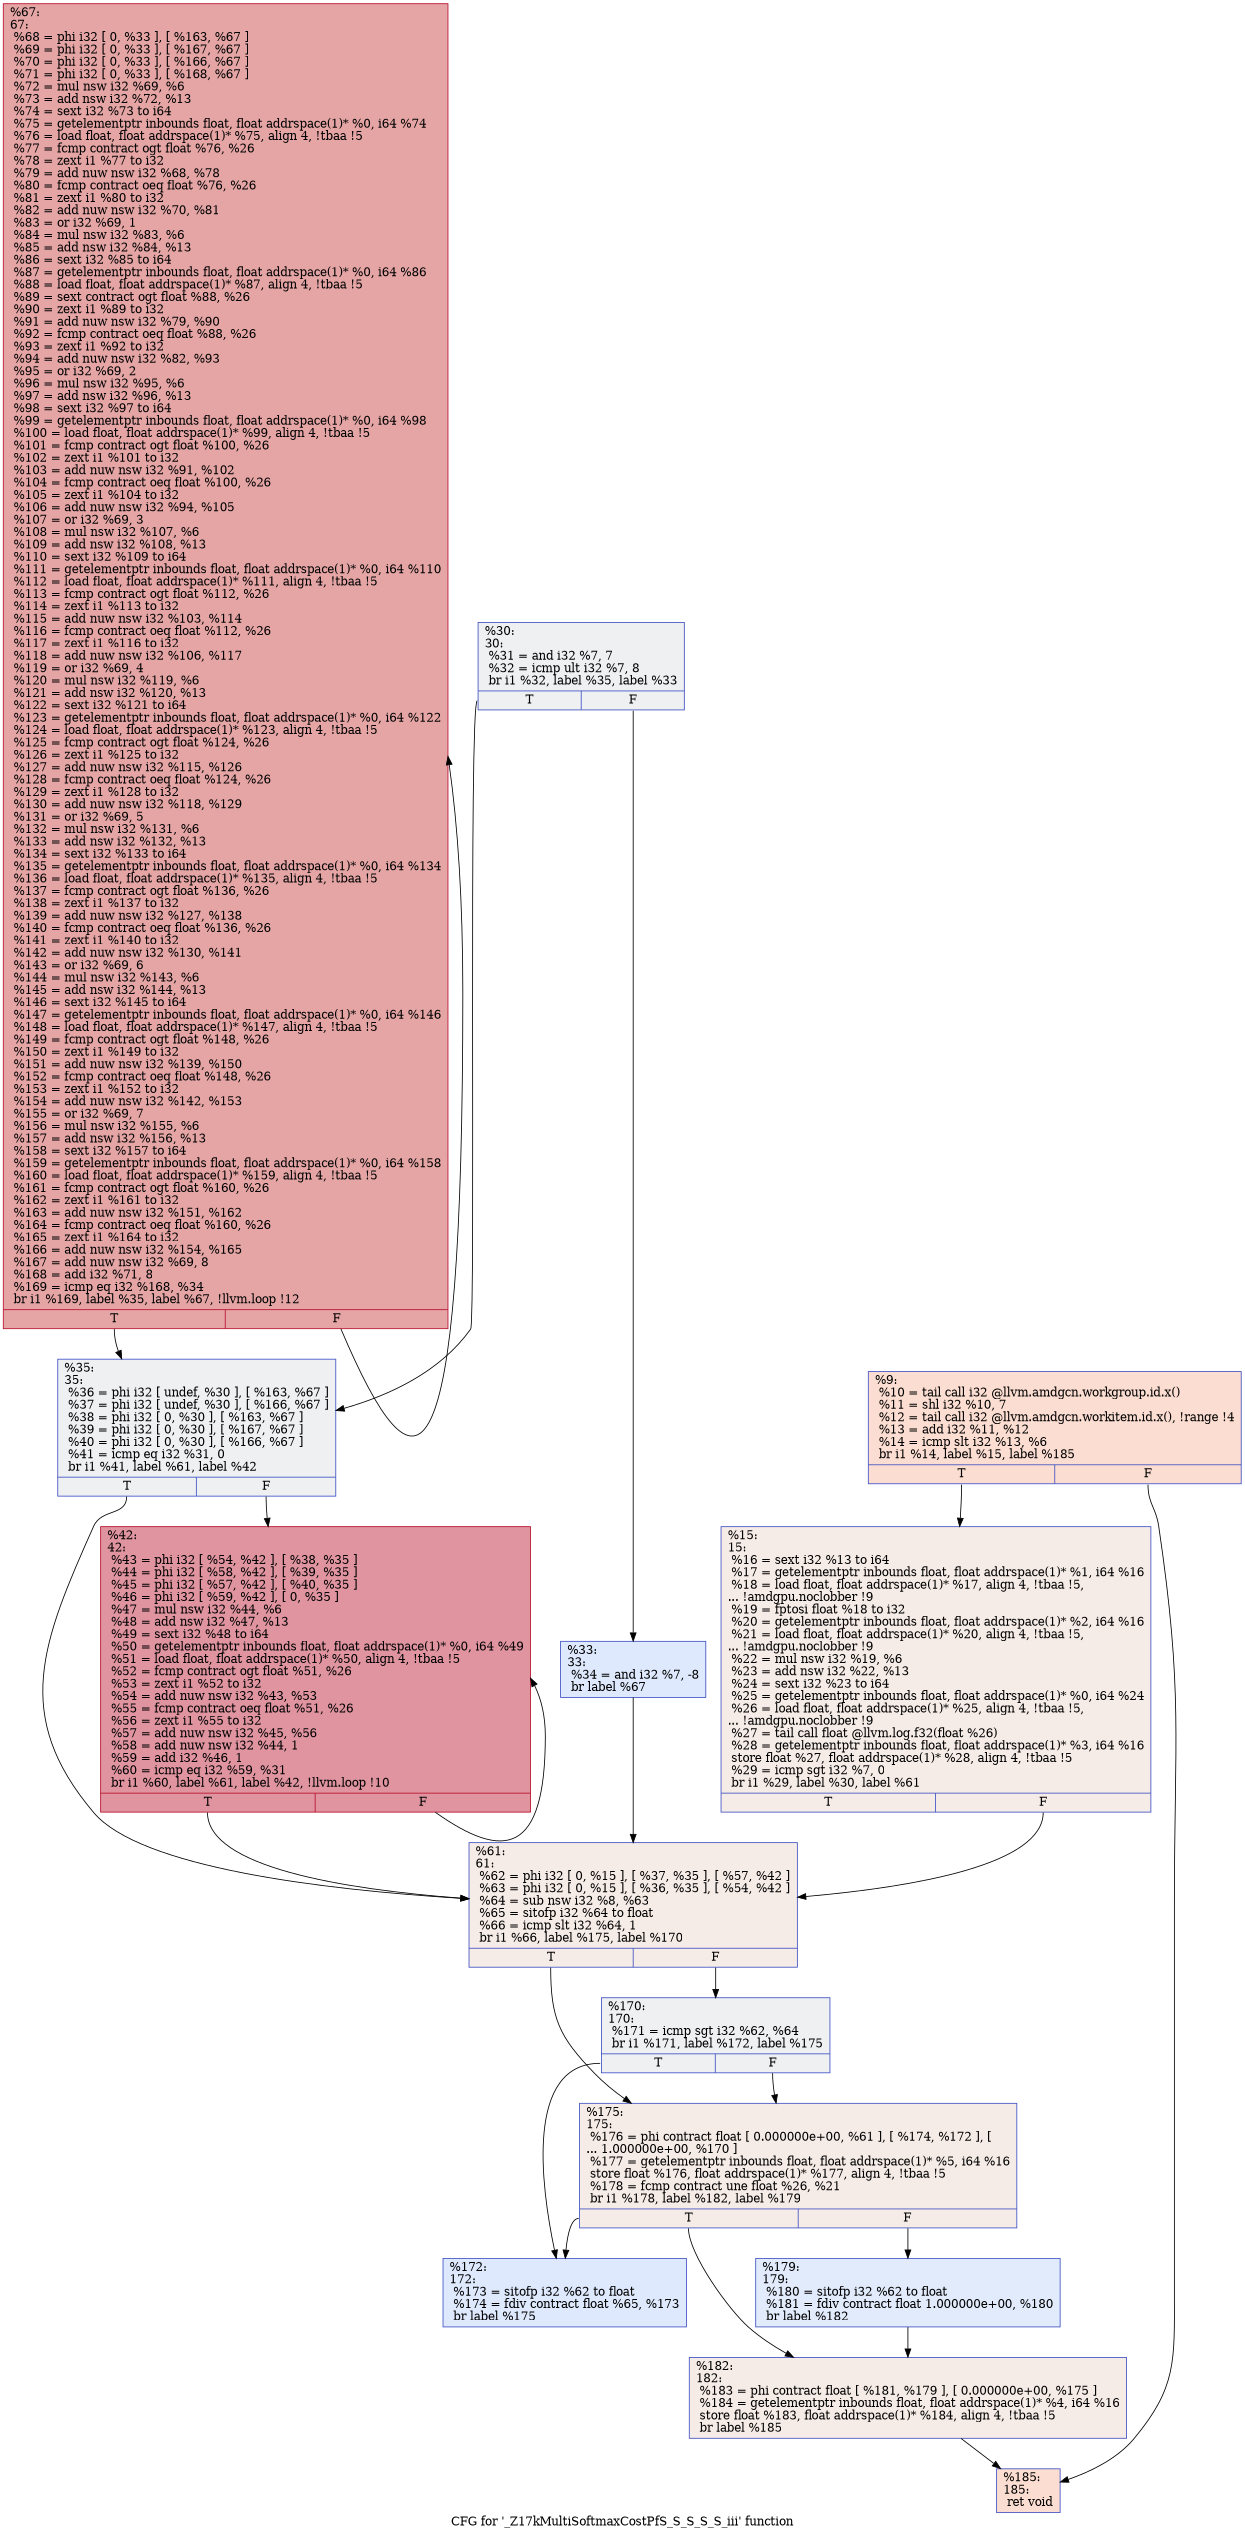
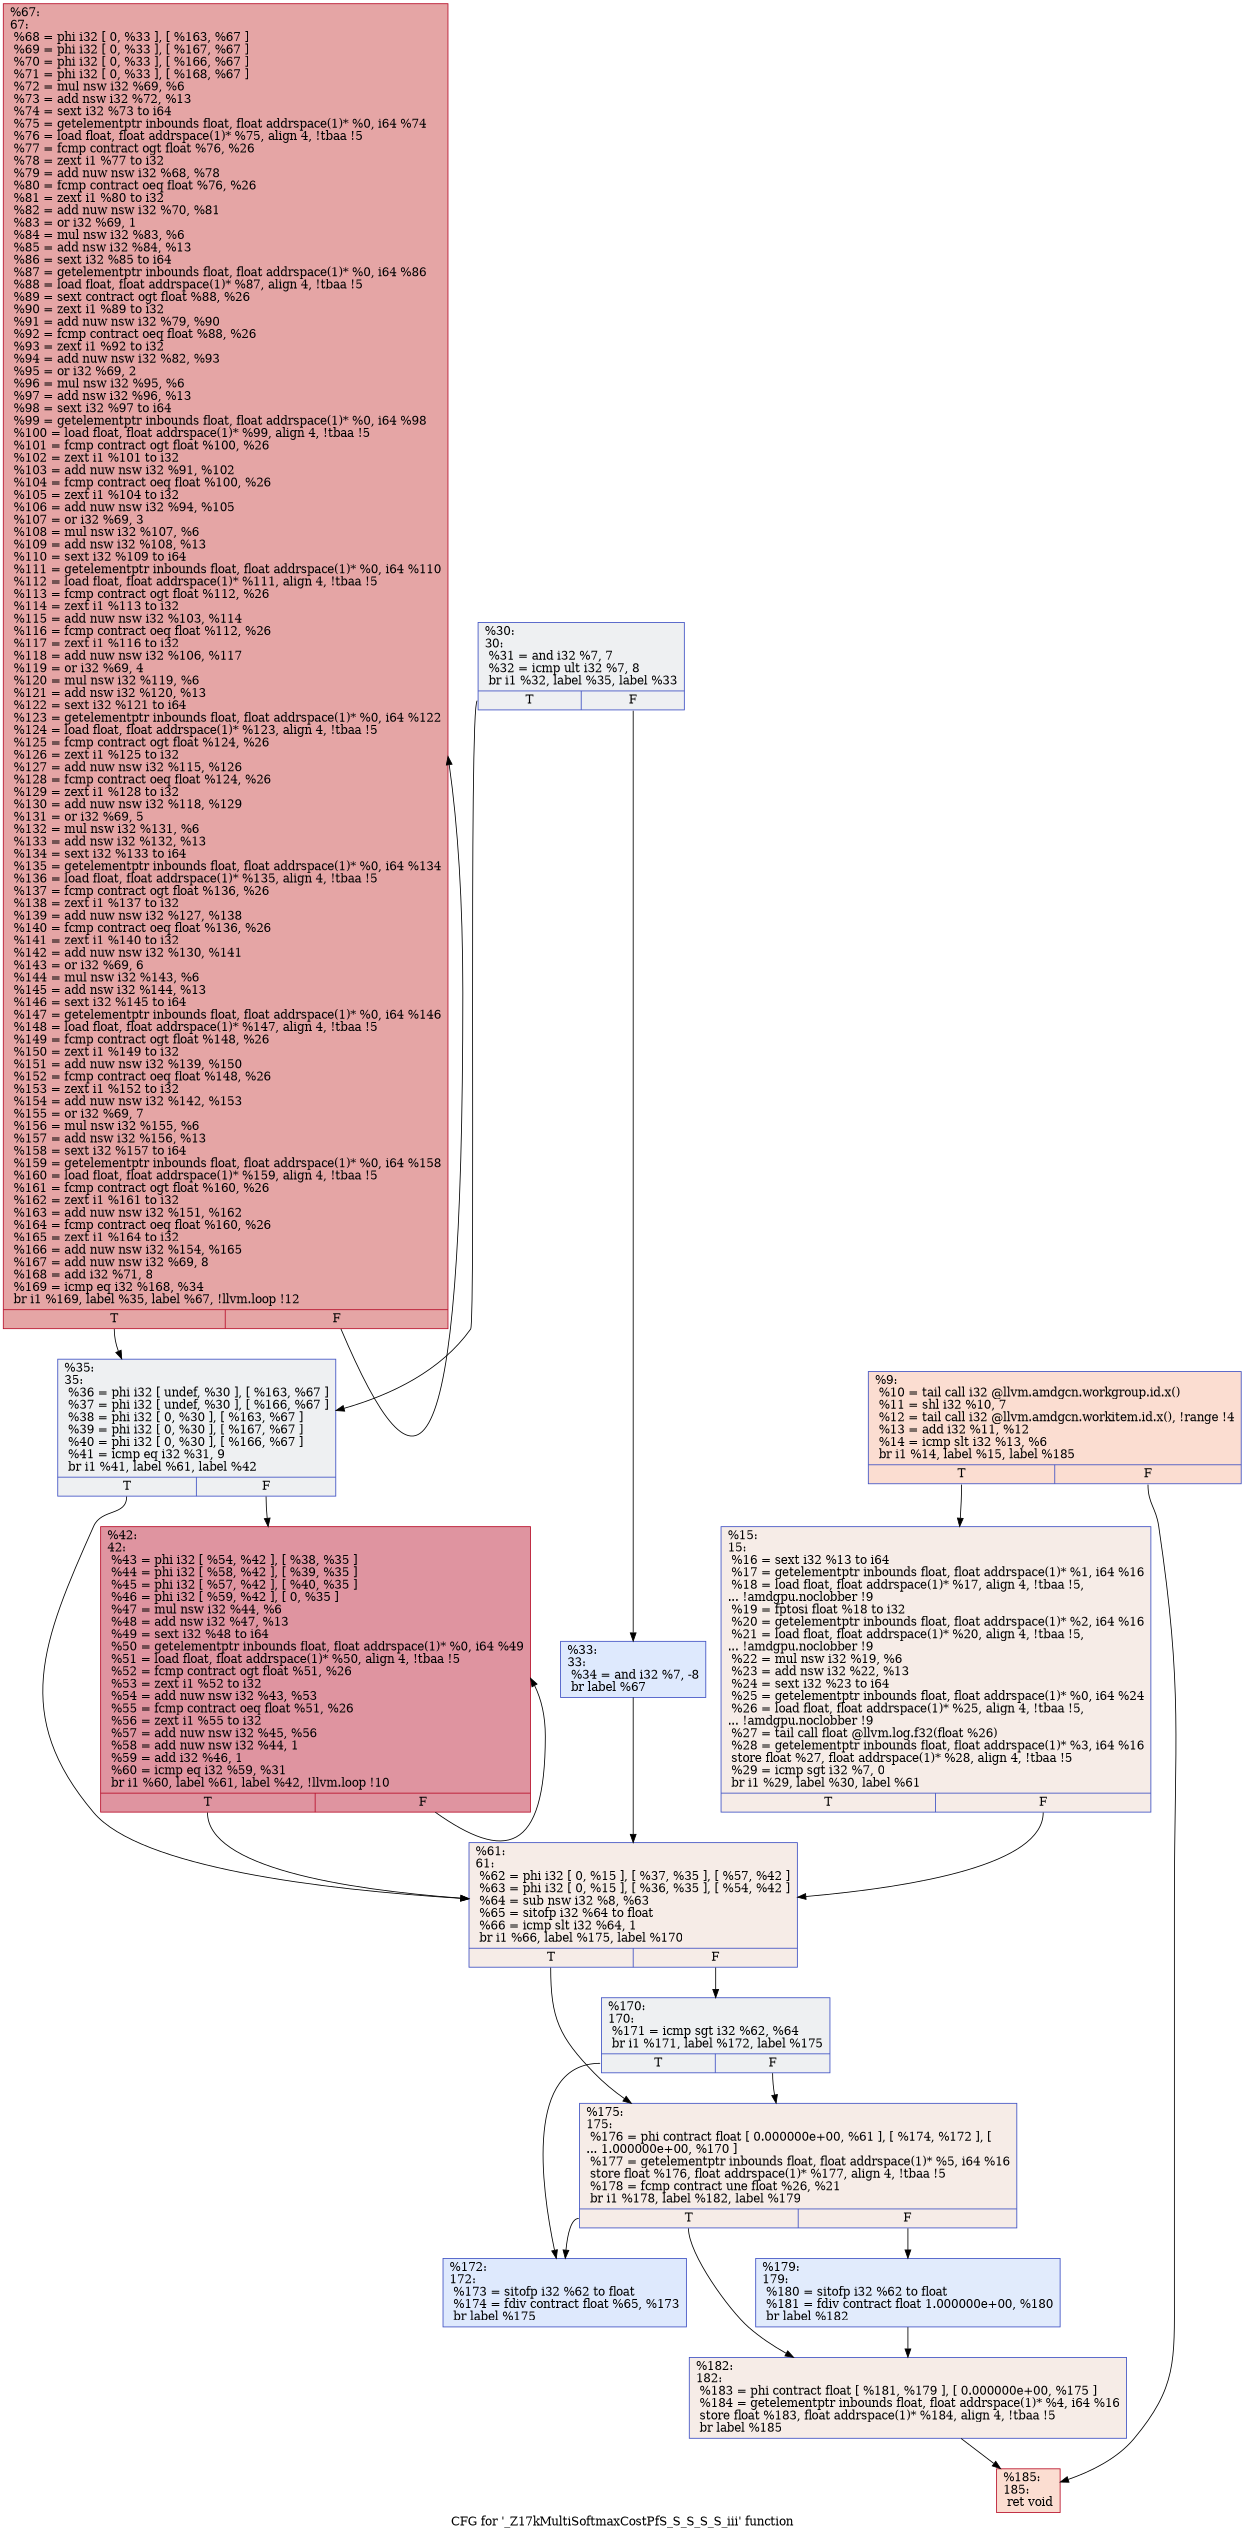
  digraph {
    label="CFG for '_Z17kMultiSoftmaxCostPfS_S_S_S_S_iii' function"
    node [color="#3d50c3ff" fillcolor="#ead5c970" shape=record style=filled]
    edge [tailport=s0]
    n1 [fillcolor="#f7b39670" label="{%9:\l  %10 = tail call i32 @llvm.amdgcn.workgroup.id.x()\l  %11 = shl i32 %10, 7\l  %12 = tail call i32 @llvm.amdgcn.workitem.id.x(), !range !4\l  %13 = add i32 %11, %12\l  %14 = icmp slt i32 %13, %6\l  br i1 %14, label %15, label %185\l|{<s0>T|<s1>F}}"]
    n2 [label="{%15:\l15:                                               \l  %16 = sext i32 %13 to i64\l  %17 = getelementptr inbounds float, float addrspace(1)* %1, i64 %16\l  %18 = load float, float addrspace(1)* %17, align 4, !tbaa !5,\l... !amdgpu.noclobber !9\l  %19 = fptosi float %18 to i32\l  %20 = getelementptr inbounds float, float addrspace(1)* %2, i64 %16\l  %21 = load float, float addrspace(1)* %20, align 4, !tbaa !5,\l... !amdgpu.noclobber !9\l  %22 = mul nsw i32 %19, %6\l  %23 = add nsw i32 %22, %13\l  %24 = sext i32 %23 to i64\l  %25 = getelementptr inbounds float, float addrspace(1)* %0, i64 %24\l  %26 = load float, float addrspace(1)* %25, align 4, !tbaa !5,\l... !amdgpu.noclobber !9\l  %27 = tail call float @llvm.log.f32(float %26)\l  %28 = getelementptr inbounds float, float addrspace(1)* %3, i64 %16\l  store float %27, float addrspace(1)* %28, align 4, !tbaa !5\l  %29 = icmp sgt i32 %7, 0\l  br i1 %29, label %30, label %61\l|{<s0>T|<s1>F}}"]
-   n3 [fillcolor="#f7b39670" label="{%185:\l185:                                              \l  ret void\l}"]
+   n3 [color="#b70d28ff" fillcolor="#f7b39670" label="{%185:\l185:                                              \l  ret void\l}"]
    n4 [label="{%61:\l61:                                               \l  %62 = phi i32 [ 0, %15 ], [ %37, %35 ], [ %57, %42 ]\l  %63 = phi i32 [ 0, %15 ], [ %36, %35 ], [ %54, %42 ]\l  %64 = sub nsw i32 %8, %63\l  %65 = sitofp i32 %64 to float\l  %66 = icmp slt i32 %64, 1\l  br i1 %66, label %175, label %170\l|{<s0>T|<s1>F}}"]
    n5 [fillcolor="#d9dce170" label="{%30:\l30:                                               \l  %31 = and i32 %7, 7\l  %32 = icmp ult i32 %7, 8\l  br i1 %32, label %35, label %33\l|{<s0>T|<s1>F}}"]
-   n6 [fillcolor="#d9dce170" label="{%35:\l35:                                               \l  %36 = phi i32 [ undef, %30 ], [ %163, %67 ]\l  %37 = phi i32 [ undef, %30 ], [ %166, %67 ]\l  %38 = phi i32 [ 0, %30 ], [ %163, %67 ]\l  %39 = phi i32 [ 0, %30 ], [ %167, %67 ]\l  %40 = phi i32 [ 0, %30 ], [ %166, %67 ]\l  %41 = icmp eq i32 %31, 0\l  br i1 %41, label %61, label %42\l|{<s0>T|<s1>F}}"]
+   n6 [fillcolor="#d9dce170" label="{%35:\l35:                                               \l  %36 = phi i32 [ undef, %30 ], [ %163, %67 ]\l  %37 = phi i32 [ undef, %30 ], [ %166, %67 ]\l  %38 = phi i32 [ 0, %30 ], [ %163, %67 ]\l  %39 = phi i32 [ 0, %30 ], [ %167, %67 ]\l  %40 = phi i32 [ 0, %30 ], [ %166, %67 ]\l  %41 = icmp eq i32 %31, 9\l  br i1 %41, label %61, label %42\l|{<s0>T|<s1>F}}"]
    n7 [fillcolor="#b5cdfa70" label="{%33:\l33:                                               \l  %34 = and i32 %7, -8\l  br label %67\l}"]
    n8 [label="{%175:\l175:                                              \l  %176 = phi contract float [ 0.000000e+00, %61 ], [ %174, %172 ], [\l... 1.000000e+00, %170 ]\l  %177 = getelementptr inbounds float, float addrspace(1)* %5, i64 %16\l  store float %176, float addrspace(1)* %177, align 4, !tbaa !5\l  %178 = fcmp contract une float %26, %21\l  br i1 %178, label %182, label %179\l|{<s0>T|<s1>F}}"]
    n9 [fillcolor="#d9dce170" label="{%170:\l170:                                              \l  %171 = icmp sgt i32 %62, %64\l  br i1 %171, label %172, label %175\l|{<s0>T|<s1>F}}"]
    n10 [color="#b70d28ff" fillcolor="#b70d2870" label="{%42:\l42:                                               \l  %43 = phi i32 [ %54, %42 ], [ %38, %35 ]\l  %44 = phi i32 [ %58, %42 ], [ %39, %35 ]\l  %45 = phi i32 [ %57, %42 ], [ %40, %35 ]\l  %46 = phi i32 [ %59, %42 ], [ 0, %35 ]\l  %47 = mul nsw i32 %44, %6\l  %48 = add nsw i32 %47, %13\l  %49 = sext i32 %48 to i64\l  %50 = getelementptr inbounds float, float addrspace(1)* %0, i64 %49\l  %51 = load float, float addrspace(1)* %50, align 4, !tbaa !5\l  %52 = fcmp contract ogt float %51, %26\l  %53 = zext i1 %52 to i32\l  %54 = add nuw nsw i32 %43, %53\l  %55 = fcmp contract oeq float %51, %26\l  %56 = zext i1 %55 to i32\l  %57 = add nuw nsw i32 %45, %56\l  %58 = add nuw nsw i32 %44, 1\l  %59 = add i32 %46, 1\l  %60 = icmp eq i32 %59, %31\l  br i1 %60, label %61, label %42, !llvm.loop !10\l|{<s0>T|<s1>F}}"]
    n11 [label="{%182:\l182:                                              \l  %183 = phi contract float [ %181, %179 ], [ 0.000000e+00, %175 ]\l  %184 = getelementptr inbounds float, float addrspace(1)* %4, i64 %16\l  store float %183, float addrspace(1)* %184, align 4, !tbaa !5\l  br label %185\l}"]
    n12 [fillcolor="#bbd1f870" label="{%179:\l179:                                              \l  %180 = sitofp i32 %62 to float\l  %181 = fdiv contract float 1.000000e+00, %180\l  br label %182\l}"]
    n13 [fillcolor="#b5cdfa70" label="{%172:\l172:                                              \l  %173 = sitofp i32 %62 to float\l  %174 = fdiv contract float %65, %173\l  br label %175\l}"]
    n14 [color="#b70d28ff" fillcolor="#c5333470" label="{%67:\l67:                                               \l  %68 = phi i32 [ 0, %33 ], [ %163, %67 ]\l  %69 = phi i32 [ 0, %33 ], [ %167, %67 ]\l  %70 = phi i32 [ 0, %33 ], [ %166, %67 ]\l  %71 = phi i32 [ 0, %33 ], [ %168, %67 ]\l  %72 = mul nsw i32 %69, %6\l  %73 = add nsw i32 %72, %13\l  %74 = sext i32 %73 to i64\l  %75 = getelementptr inbounds float, float addrspace(1)* %0, i64 %74\l  %76 = load float, float addrspace(1)* %75, align 4, !tbaa !5\l  %77 = fcmp contract ogt float %76, %26\l  %78 = zext i1 %77 to i32\l  %79 = add nuw nsw i32 %68, %78\l  %80 = fcmp contract oeq float %76, %26\l  %81 = zext i1 %80 to i32\l  %82 = add nuw nsw i32 %70, %81\l  %83 = or i32 %69, 1\l  %84 = mul nsw i32 %83, %6\l  %85 = add nsw i32 %84, %13\l  %86 = sext i32 %85 to i64\l  %87 = getelementptr inbounds float, float addrspace(1)* %0, i64 %86\l  %88 = load float, float addrspace(1)* %87, align 4, !tbaa !5\l  %89 = sext contract ogt float %88, %26\l  %90 = zext i1 %89 to i32\l  %91 = add nuw nsw i32 %79, %90\l  %92 = fcmp contract oeq float %88, %26\l  %93 = zext i1 %92 to i32\l  %94 = add nuw nsw i32 %82, %93\l  %95 = or i32 %69, 2\l  %96 = mul nsw i32 %95, %6\l  %97 = add nsw i32 %96, %13\l  %98 = sext i32 %97 to i64\l  %99 = getelementptr inbounds float, float addrspace(1)* %0, i64 %98\l  %100 = load float, float addrspace(1)* %99, align 4, !tbaa !5\l  %101 = fcmp contract ogt float %100, %26\l  %102 = zext i1 %101 to i32\l  %103 = add nuw nsw i32 %91, %102\l  %104 = fcmp contract oeq float %100, %26\l  %105 = zext i1 %104 to i32\l  %106 = add nuw nsw i32 %94, %105\l  %107 = or i32 %69, 3\l  %108 = mul nsw i32 %107, %6\l  %109 = add nsw i32 %108, %13\l  %110 = sext i32 %109 to i64\l  %111 = getelementptr inbounds float, float addrspace(1)* %0, i64 %110\l  %112 = load float, float addrspace(1)* %111, align 4, !tbaa !5\l  %113 = fcmp contract ogt float %112, %26\l  %114 = zext i1 %113 to i32\l  %115 = add nuw nsw i32 %103, %114\l  %116 = fcmp contract oeq float %112, %26\l  %117 = zext i1 %116 to i32\l  %118 = add nuw nsw i32 %106, %117\l  %119 = or i32 %69, 4\l  %120 = mul nsw i32 %119, %6\l  %121 = add nsw i32 %120, %13\l  %122 = sext i32 %121 to i64\l  %123 = getelementptr inbounds float, float addrspace(1)* %0, i64 %122\l  %124 = load float, float addrspace(1)* %123, align 4, !tbaa !5\l  %125 = fcmp contract ogt float %124, %26\l  %126 = zext i1 %125 to i32\l  %127 = add nuw nsw i32 %115, %126\l  %128 = fcmp contract oeq float %124, %26\l  %129 = zext i1 %128 to i32\l  %130 = add nuw nsw i32 %118, %129\l  %131 = or i32 %69, 5\l  %132 = mul nsw i32 %131, %6\l  %133 = add nsw i32 %132, %13\l  %134 = sext i32 %133 to i64\l  %135 = getelementptr inbounds float, float addrspace(1)* %0, i64 %134\l  %136 = load float, float addrspace(1)* %135, align 4, !tbaa !5\l  %137 = fcmp contract ogt float %136, %26\l  %138 = zext i1 %137 to i32\l  %139 = add nuw nsw i32 %127, %138\l  %140 = fcmp contract oeq float %136, %26\l  %141 = zext i1 %140 to i32\l  %142 = add nuw nsw i32 %130, %141\l  %143 = or i32 %69, 6\l  %144 = mul nsw i32 %143, %6\l  %145 = add nsw i32 %144, %13\l  %146 = sext i32 %145 to i64\l  %147 = getelementptr inbounds float, float addrspace(1)* %0, i64 %146\l  %148 = load float, float addrspace(1)* %147, align 4, !tbaa !5\l  %149 = fcmp contract ogt float %148, %26\l  %150 = zext i1 %149 to i32\l  %151 = add nuw nsw i32 %139, %150\l  %152 = fcmp contract oeq float %148, %26\l  %153 = zext i1 %152 to i32\l  %154 = add nuw nsw i32 %142, %153\l  %155 = or i32 %69, 7\l  %156 = mul nsw i32 %155, %6\l  %157 = add nsw i32 %156, %13\l  %158 = sext i32 %157 to i64\l  %159 = getelementptr inbounds float, float addrspace(1)* %0, i64 %158\l  %160 = load float, float addrspace(1)* %159, align 4, !tbaa !5\l  %161 = fcmp contract ogt float %160, %26\l  %162 = zext i1 %161 to i32\l  %163 = add nuw nsw i32 %151, %162\l  %164 = fcmp contract oeq float %160, %26\l  %165 = zext i1 %164 to i32\l  %166 = add nuw nsw i32 %154, %165\l  %167 = add nuw nsw i32 %69, 8\l  %168 = add i32 %71, 8\l  %169 = icmp eq i32 %168, %34\l  br i1 %169, label %35, label %67, !llvm.loop !12\l|{<s0>T|<s1>F}}"]
    n1 -> n2
    n1 -> n3 [tailport=s1]
    n2 -> n4 [tailport=s1]
    n4 -> n8
    n4 -> n9 [tailport=s1]
    n5 -> n6
    n5 -> n7 [tailport=s1]
    n6 -> n4
    n6 -> n10 [tailport=s1]
    n7 -> n4
    n8 -> n11
    n8 -> n12 [tailport=s1]
    n8 -> n13
    n9 -> n8 [tailport=s1]
    n9 -> n13
    n10 -> n4
    n10 -> n10 [tailport=s1]
    n11 -> n3
    n12 -> n11
    n14 -> n6
    n14 -> n14 [tailport=s1]
  }
